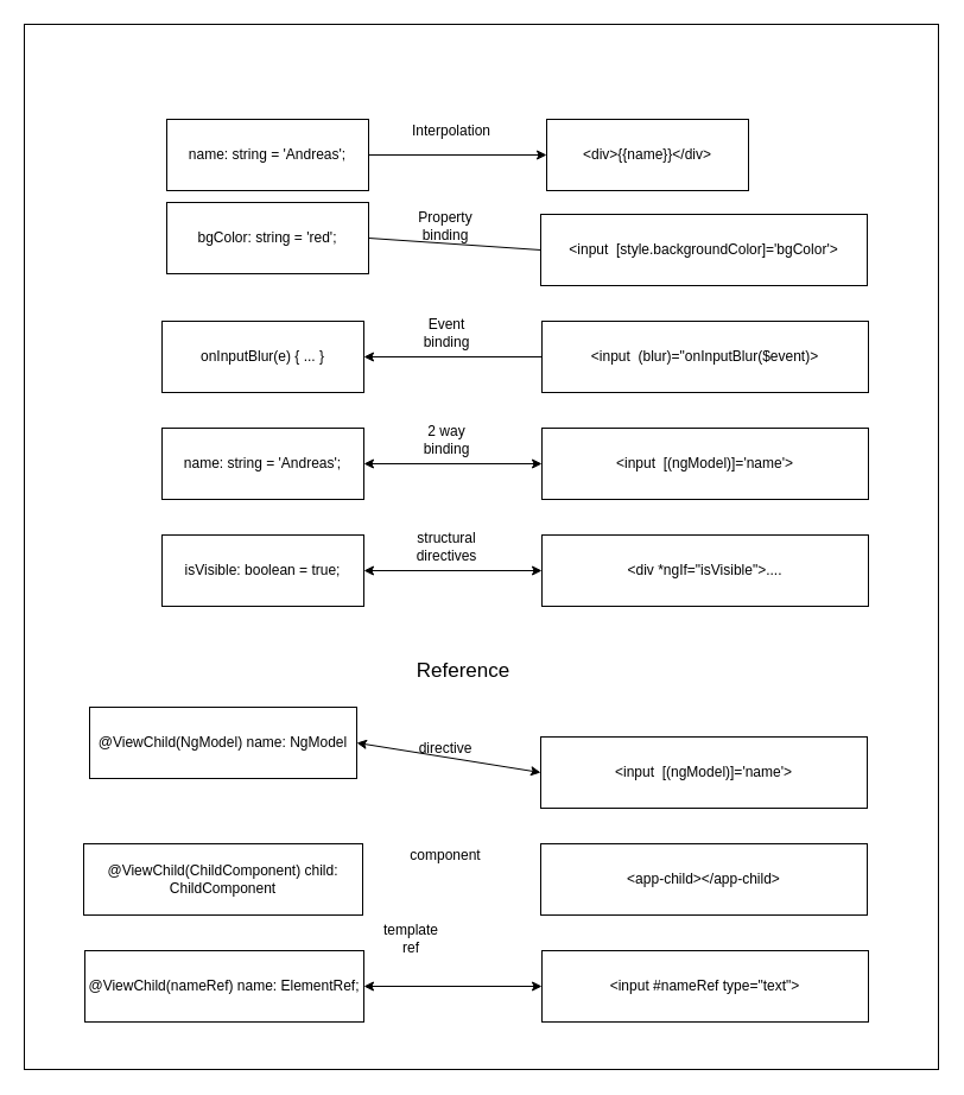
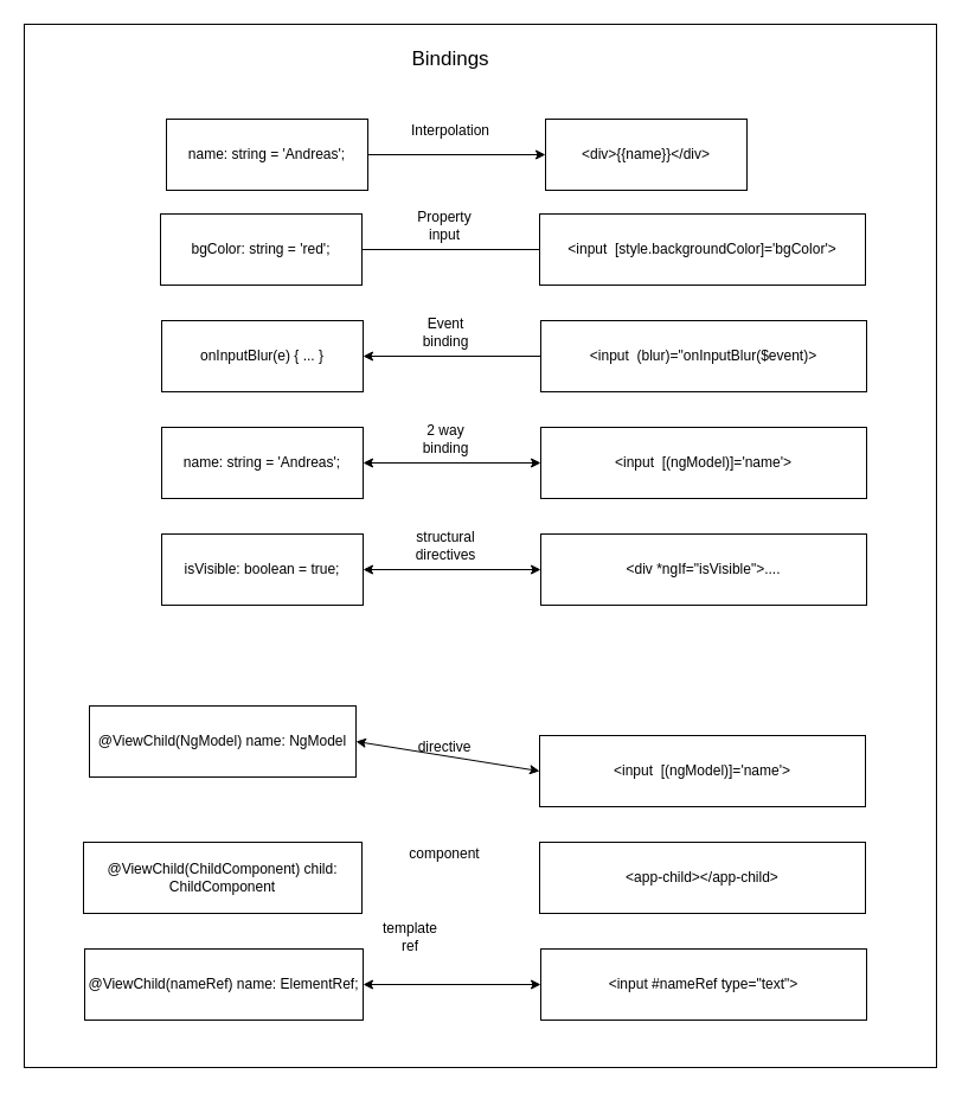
  <mxCell id="0" />
  <mxCell id="1" parent="0" />
  <mxCell id="2" value="" style="rounded=0;whiteSpace=wrap;html=1;" vertex="1" parent="1"><mxGeometry y="20" width="770" height="880" as="geometry" x="20" /></mxCell>
  <mxCell id="3" value="&amp;lt;div&amp;gt;{{name}}&amp;lt;/div&amp;gt;" style="rounded=0;whiteSpace=wrap;html=1;" vertex="1" parent="1"><mxGeometry x="460" y="100" width="170" height="60" as="geometry" /></mxCell>
  <mxCell id="4" value="name: string = 'Andreas';" style="rounded=0;whiteSpace=wrap;html=1;" vertex="1" parent="1"><mxGeometry x="140" y="100" width="170" height="60" as="geometry" /></mxCell>
  <mxCell id="5" value="" style="endArrow=classic;html=1;entryX=0;entryY=0.5;entryDx=0;entryDy=0;exitX=1;exitY=0.5;exitDx=0;exitDy=0;" edge="1" parent="1" source="4" target="3"><mxGeometry width="50" height="50" relative="1" as="geometry"><mxPoint x="410" y="350" as="sourcePoint" /><mxPoint x="460" y="300" as="targetPoint" /></mxGeometry></mxCell>
  <mxCell id="6" value="Interpolation" style="text;html=1;strokeColor=none;fillColor=none;align=center;verticalAlign=middle;whiteSpace=wrap;rounded=0;" vertex="1" parent="1"><mxGeometry x="360" y="100" width="40" height="20" as="geometry" /></mxCell>
  <mxCell id="7" value="&amp;lt;input&amp;nbsp; [style.backgroundColor]='bgColor'&amp;gt;" style="rounded=0;whiteSpace=wrap;html=1;" vertex="1" parent="1"><mxGeometry x="455" y="180" width="275" height="60" as="geometry" /></mxCell>
- <mxCell id="8" value="bgColor: string = 'red';" style="rounded=0;whiteSpace=wrap;html=1;" vertex="1" parent="1"><mxGeometry x="140" y="170" width="170" height="60" as="geometry" /></mxCell>
+ <mxCell id="8" value="bgColor: string = 'red';" style="rounded=0;whiteSpace=wrap;html=1;" vertex="1" parent="1"><mxGeometry x="135" y="180" width="170" height="60" as="geometry" /></mxCell>
  <mxCell id="9" value="" style="endArrow=none;html=1;entryX=0;entryY=0.5;entryDx=0;entryDy=0;exitX=1;exitY=0.5;exitDx=0;exitDy=0;" edge="1" source="8" target="7" parent="1"><mxGeometry width="50" height="50" relative="1" as="geometry"><mxPoint x="405" y="430" as="sourcePoint" /><mxPoint x="455" y="380" as="targetPoint" /></mxGeometry></mxCell>
- <mxCell id="10" value="Property binding" style="text;html=1;strokeColor=none;fillColor=none;align=center;verticalAlign=middle;whiteSpace=wrap;rounded=0;" vertex="1" parent="1"><mxGeometry x="355" y="180" width="40" height="20" as="geometry" /></mxCell>
+ <mxCell id="10" value="Property input" style="text;html=1;strokeColor=none;fillColor=none;align=center;verticalAlign=middle;whiteSpace=wrap;rounded=0;" vertex="1" parent="1"><mxGeometry x="355" y="180" width="40" height="20" as="geometry" /></mxCell>
  <mxCell id="11" value="&amp;lt;input&amp;nbsp; (blur)=&quot;onInputBlur($event)&amp;gt;" style="rounded=0;whiteSpace=wrap;html=1;" vertex="1" parent="1"><mxGeometry x="456" y="270" width="275" height="60" as="geometry" /></mxCell>
  <mxCell id="12" value="onInputBlur(e) { ... }" style="rounded=0;whiteSpace=wrap;html=1;" vertex="1" parent="1"><mxGeometry x="136" y="270" width="170" height="60" as="geometry" /></mxCell>
  <mxCell id="13" value="" style="endArrow=classic;html=1;exitX=0;exitY=0.5;exitDx=0;exitDy=0;entryX=1;entryY=0.5;entryDx=0;entryDy=0;" edge="1" source="11" target="12" parent="1"><mxGeometry width="50" height="50" relative="1" as="geometry"><mxPoint x="406" y="520" as="sourcePoint" /><mxPoint x="370" y="340" as="targetPoint" /></mxGeometry></mxCell>
  <mxCell id="14" value="Event binding" style="text;html=1;strokeColor=none;fillColor=none;align=center;verticalAlign=middle;whiteSpace=wrap;rounded=0;" vertex="1" parent="1"><mxGeometry x="356" y="270" width="40" height="20" as="geometry" /></mxCell>
  <mxCell id="15" value="&amp;lt;input&amp;nbsp; [(ngModel)]='name'&amp;gt;" style="rounded=0;whiteSpace=wrap;html=1;" vertex="1" parent="1"><mxGeometry x="456" y="360" width="275" height="60" as="geometry" /></mxCell>
  <mxCell id="16" value="name: string = 'Andreas';" style="rounded=0;whiteSpace=wrap;html=1;" vertex="1" parent="1"><mxGeometry x="136" y="360" width="170" height="60" as="geometry" /></mxCell>
  <mxCell id="17" value="2 way binding" style="text;html=1;strokeColor=none;fillColor=none;align=center;verticalAlign=middle;whiteSpace=wrap;rounded=0;" vertex="1" parent="1"><mxGeometry x="356" y="360" width="40" height="20" as="geometry" /></mxCell>
  <mxCell id="18" value="" style="endArrow=classic;startArrow=classic;html=1;exitX=1;exitY=0.5;exitDx=0;exitDy=0;entryX=0;entryY=0.5;entryDx=0;entryDy=0;" edge="1" parent="1" source="16" target="15"><mxGeometry width="50" height="50" relative="1" as="geometry"><mxPoint x="410" y="350" as="sourcePoint" /><mxPoint x="460" y="300" as="targetPoint" /></mxGeometry></mxCell>
  <mxCell id="19" value="&amp;lt;div *ngIf=&quot;isVisible&quot;&amp;gt;...." style="rounded=0;whiteSpace=wrap;html=1;" vertex="1" parent="1"><mxGeometry x="456" y="450" width="275" height="60" as="geometry" /></mxCell>
  <mxCell id="20" value="isVisible: boolean = true;" style="rounded=0;whiteSpace=wrap;html=1;" vertex="1" parent="1"><mxGeometry x="136" y="450" width="170" height="60" as="geometry" /></mxCell>
  <mxCell id="21" value="structural directives" style="text;html=1;strokeColor=none;fillColor=none;align=center;verticalAlign=middle;whiteSpace=wrap;rounded=0;" vertex="1" parent="1"><mxGeometry x="356" y="450" width="40" height="20" as="geometry" /></mxCell>
  <mxCell id="22" value="" style="endArrow=classic;startArrow=classic;html=1;exitX=1;exitY=0.5;exitDx=0;exitDy=0;entryX=0;entryY=0.5;entryDx=0;entryDy=0;" edge="1" source="20" target="19" parent="1"><mxGeometry width="50" height="50" relative="1" as="geometry"><mxPoint x="410" y="440" as="sourcePoint" /><mxPoint x="460" y="390" as="targetPoint" /></mxGeometry></mxCell>
- <mxCell id="24" value="&lt;font style=&quot;font-size: 17px&quot;&gt;Reference&lt;/font&gt;" style="text;html=1;strokeColor=none;fillColor=none;align=center;verticalAlign=middle;whiteSpace=wrap;rounded=0;" vertex="1" parent="1"><mxGeometry x="320" y="555" width="140" height="20" as="geometry" /></mxCell>
+ <mxCell id="23" value="&lt;font style=&quot;font-size: 17px&quot;&gt;Bindings&lt;/font&gt;" style="text;html=1;strokeColor=none;fillColor=none;align=center;verticalAlign=middle;whiteSpace=wrap;rounded=0;" vertex="1" parent="1"><mxGeometry x="360" y="40" width="40" height="20" as="geometry" /></mxCell>
  <mxCell id="25" value="&amp;lt;input&amp;nbsp; [(ngModel)]='name'&amp;gt;" style="rounded=0;whiteSpace=wrap;html=1;" vertex="1" parent="1"><mxGeometry x="455" y="620" width="275" height="60" as="geometry" /></mxCell>
  <mxCell id="26" value="@ViewChild(NgModel) name: NgModel" style="rounded=0;whiteSpace=wrap;html=1;" vertex="1" parent="1"><mxGeometry x="75" y="595" width="225" height="60" as="geometry" /></mxCell>
  <mxCell id="27" value="directive" style="text;html=1;strokeColor=none;fillColor=none;align=center;verticalAlign=middle;whiteSpace=wrap;rounded=0;" vertex="1" parent="1"><mxGeometry x="355" y="620" width="40" height="20" as="geometry" /></mxCell>
  <mxCell id="28" value="" style="endArrow=classic;startArrow=classic;html=1;exitX=1;exitY=0.5;exitDx=0;exitDy=0;entryX=0;entryY=0.5;entryDx=0;entryDy=0;" edge="1" parent="1" source="26" target="25"><mxGeometry width="50" height="50" relative="1" as="geometry"><mxPoint x="409" y="610" as="sourcePoint" /><mxPoint x="459" y="560" as="targetPoint" /></mxGeometry></mxCell>
  <mxCell id="29" value="&amp;lt;app-child&amp;gt;&amp;lt;/app-child&amp;gt;" style="rounded=0;whiteSpace=wrap;html=1;" vertex="1" parent="1"><mxGeometry x="455" y="710" width="275" height="60" as="geometry" /></mxCell>
  <mxCell id="30" value="@ViewChild(ChildComponent) child: ChildComponent" style="rounded=0;whiteSpace=wrap;html=1;" vertex="1" parent="1"><mxGeometry x="70" y="710" width="235" height="60" as="geometry" /></mxCell>
  <mxCell id="31" value="component" style="text;html=1;strokeColor=none;fillColor=none;align=center;verticalAlign=middle;whiteSpace=wrap;rounded=0;" vertex="1" parent="1"><mxGeometry x="355" y="710" width="40" height="20" as="geometry" /></mxCell>
  <mxCell id="32" value="&amp;lt;input #nameRef type=&quot;text&quot;&amp;gt;" style="rounded=0;whiteSpace=wrap;html=1;" vertex="1" parent="1"><mxGeometry x="456" y="800" width="275" height="60" as="geometry" /></mxCell>
  <mxCell id="33" value="@ViewChild(nameRef) name: ElementRef;" style="rounded=0;whiteSpace=wrap;html=1;" vertex="1" parent="1"><mxGeometry x="71" y="800" width="235" height="60" as="geometry" /></mxCell>
  <mxCell id="34" value="template ref" style="text;html=1;strokeColor=none;fillColor=none;align=center;verticalAlign=middle;whiteSpace=wrap;rounded=0;" vertex="1" parent="1"><mxGeometry x="326" y="780" width="40" height="20" as="geometry" /></mxCell>
  <mxCell id="35" value="" style="endArrow=classic;startArrow=classic;html=1;exitX=1;exitY=0.5;exitDx=0;exitDy=0;entryX=0;entryY=0.5;entryDx=0;entryDy=0;" edge="1" source="33" target="32" parent="1"><mxGeometry width="50" height="50" relative="1" as="geometry"><mxPoint x="410" y="790" as="sourcePoint" /><mxPoint x="460" y="740" as="targetPoint" /></mxGeometry></mxCell>
